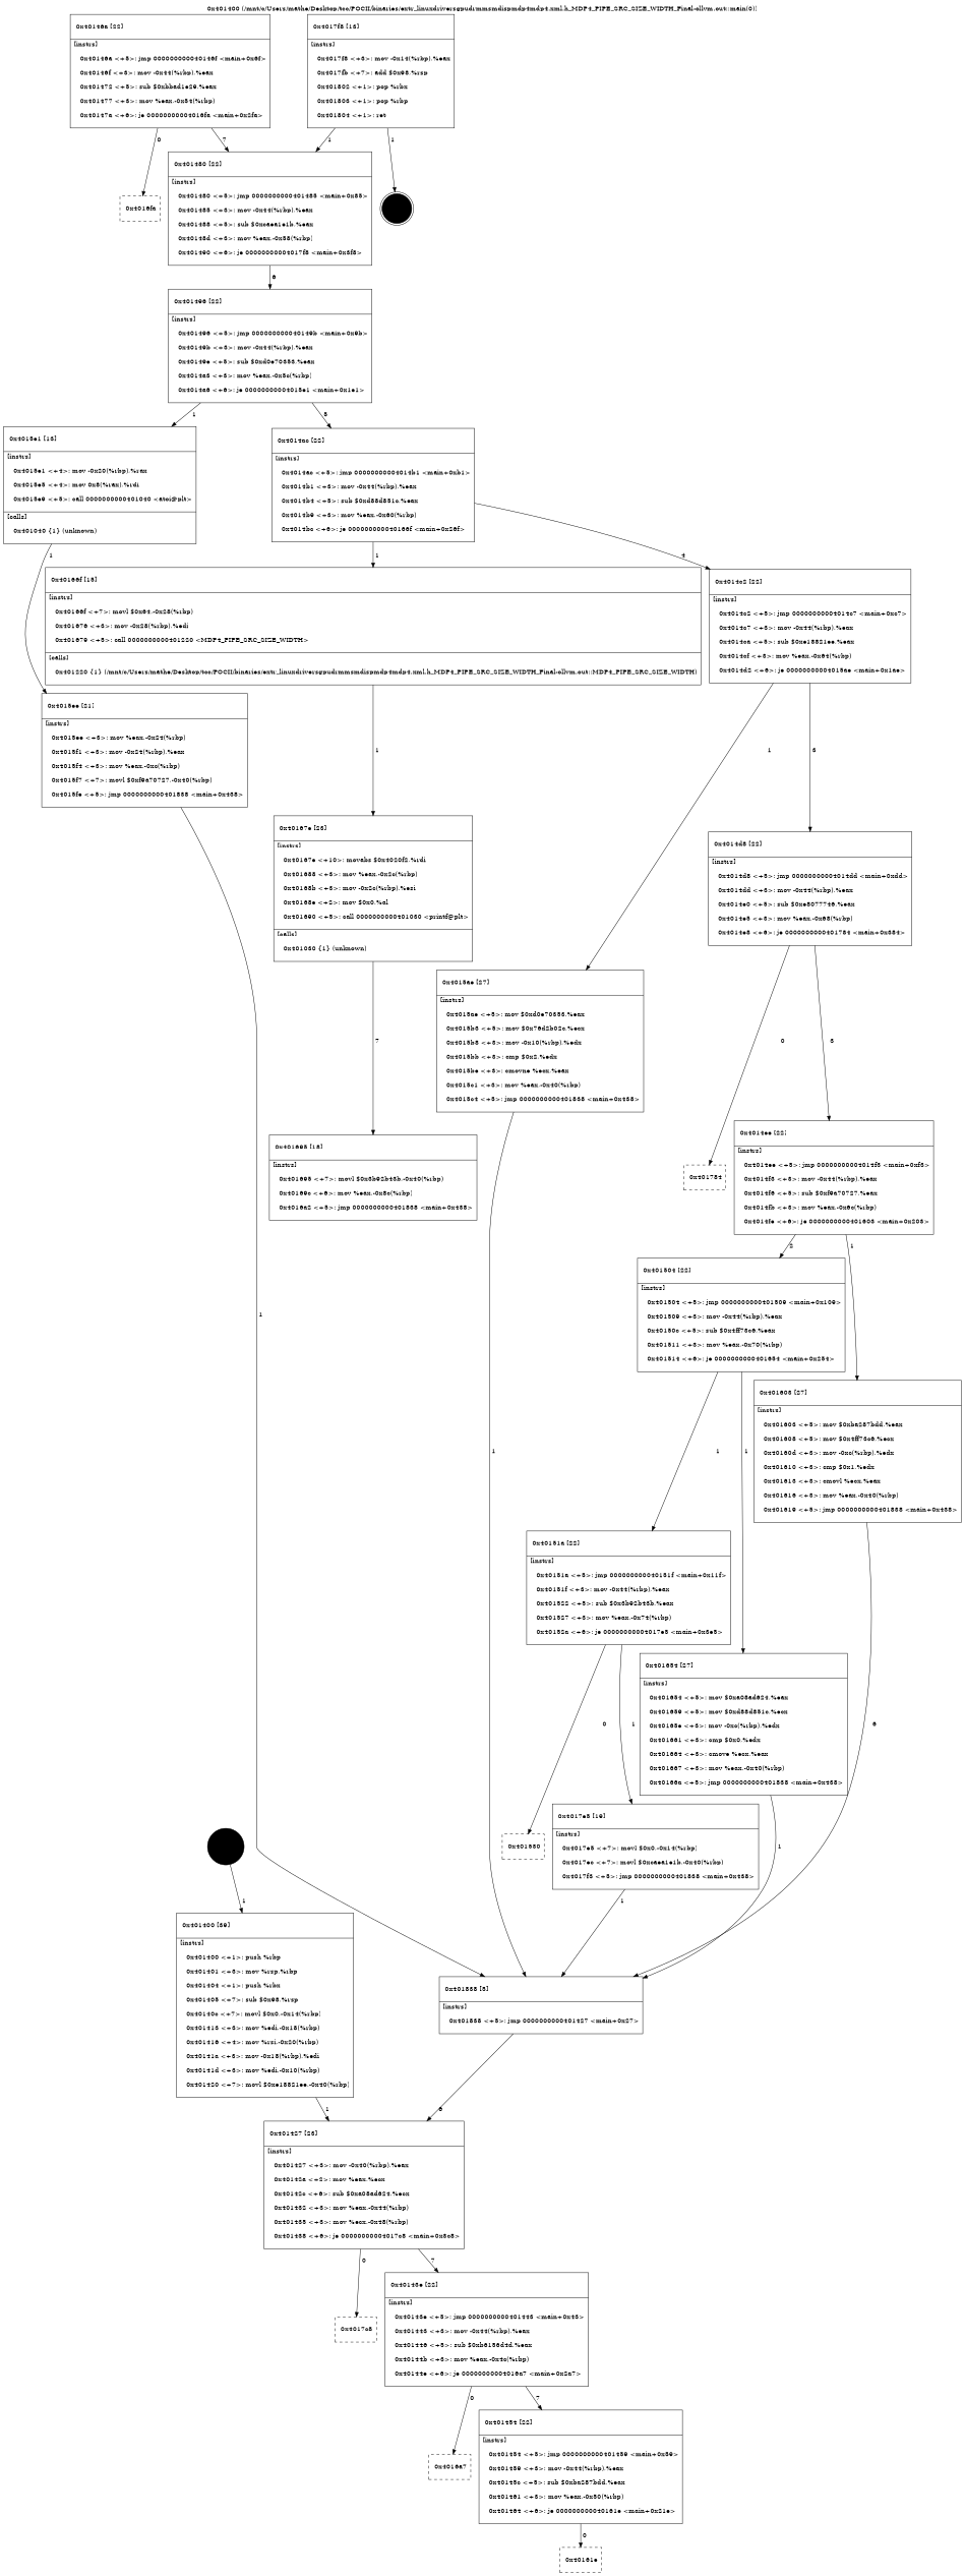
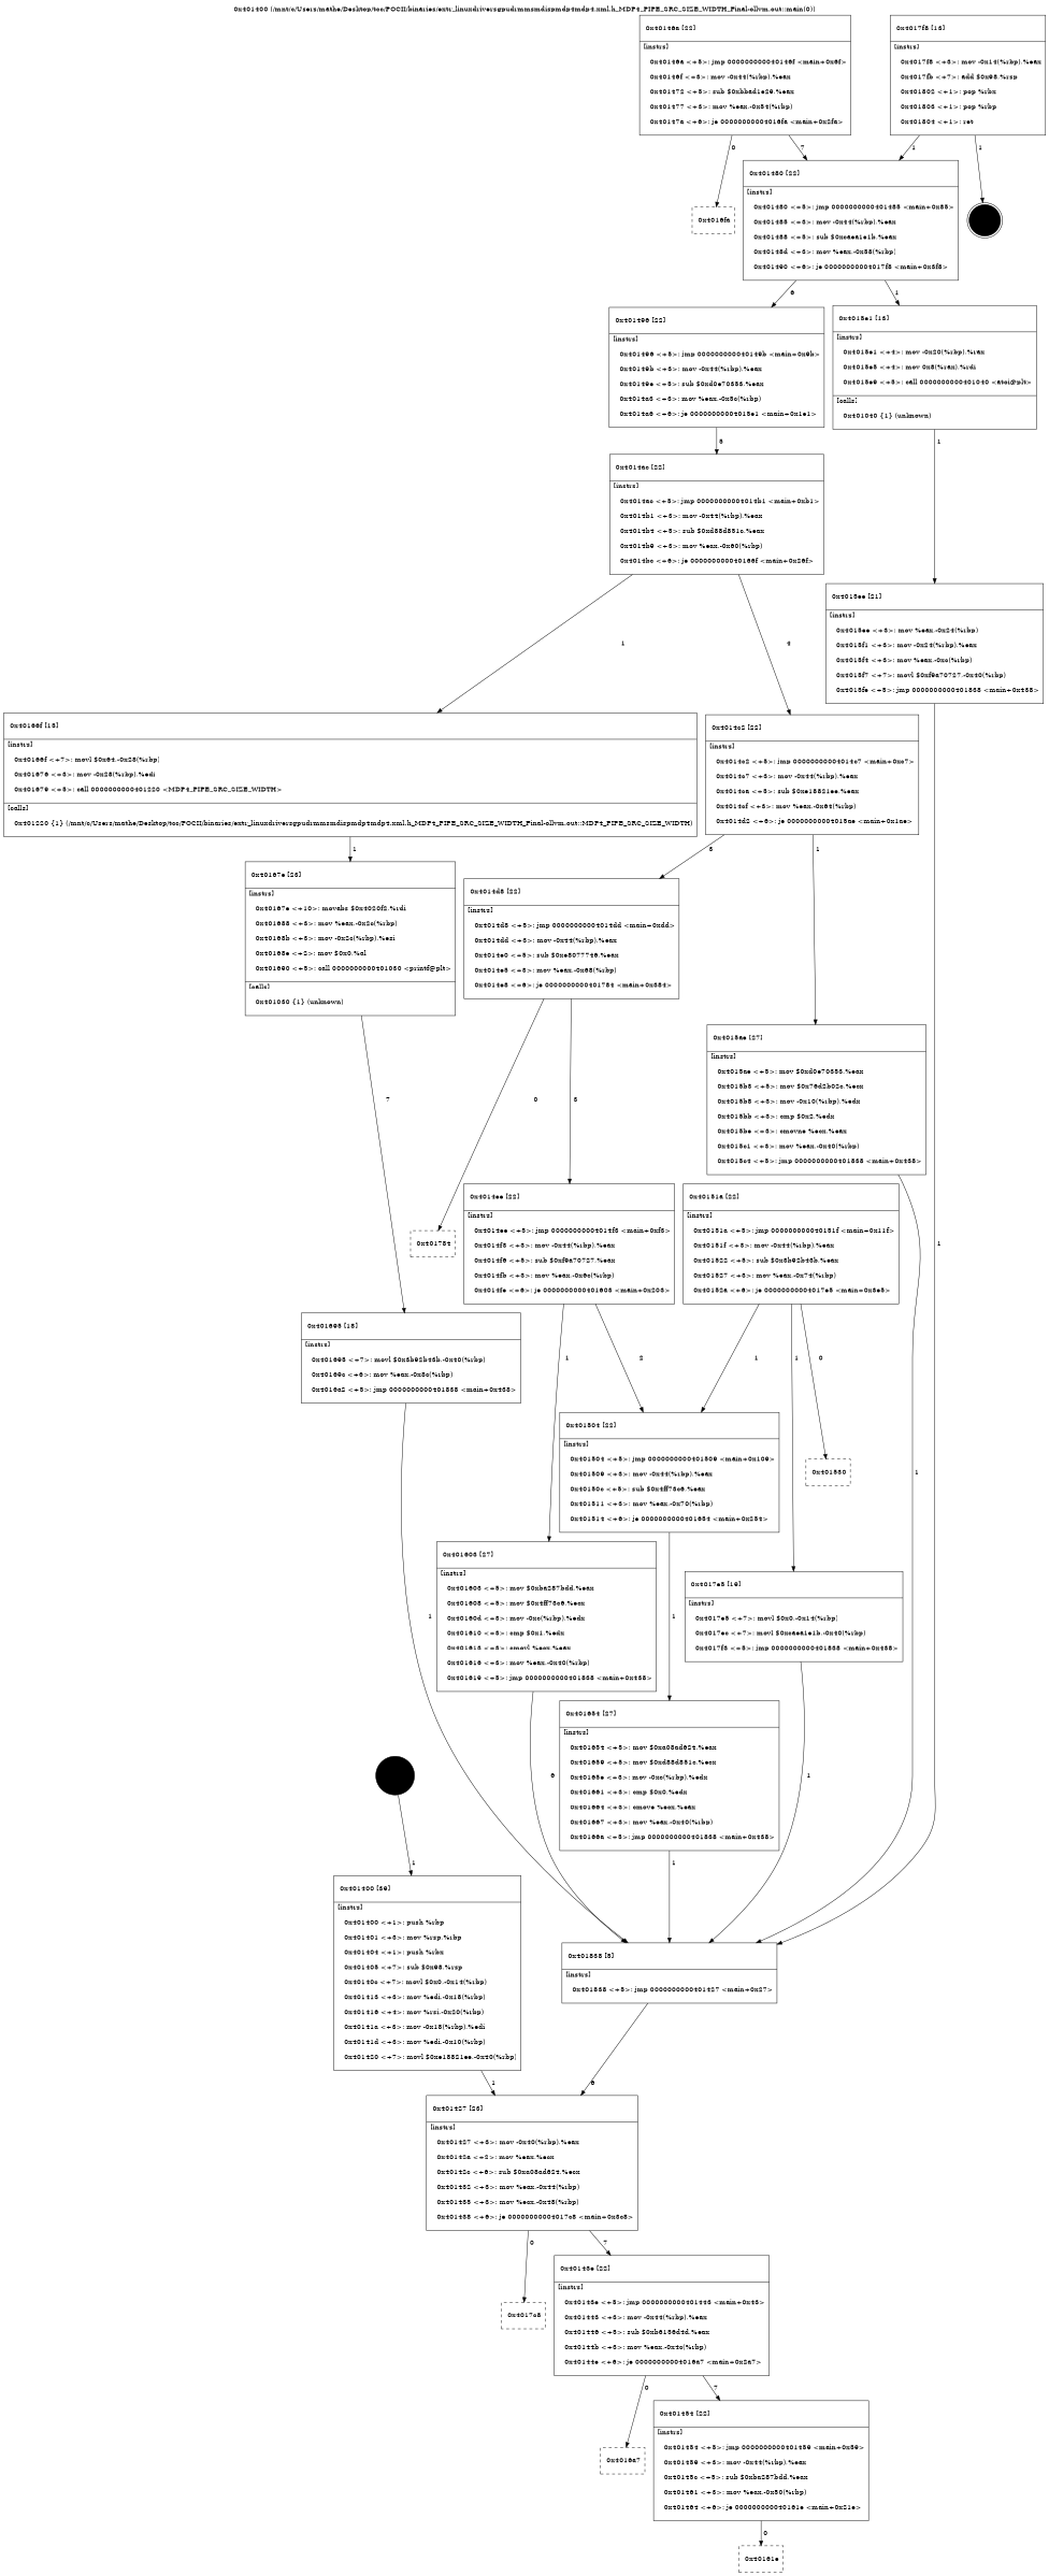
  digraph {
    label="0x401400 (/mnt/c/Users/mathe/Desktop/tcc/POCII/binaries/extr_linuxdriversgpudrmmsmdispmdp4mdp4.xml.h_MDP4_PIPE_SRC_SIZE_WIDTH_Final-ollvm.out::main(0))"
    labelloc=t
    node [shape=record]
    Entry [fillcolor=black height=0.3 shape=circle style=filled width=0.3]
    n2 [label="{\n     0x401400 [39]\l\n     | [instrs]\l\n     &nbsp;&nbsp;0x401400 \<+1\>: push %rbp\l\n     &nbsp;&nbsp;0x401401 \<+3\>: mov %rsp,%rbp\l\n     &nbsp;&nbsp;0x401404 \<+1\>: push %rbx\l\n     &nbsp;&nbsp;0x401405 \<+7\>: sub $0x98,%rsp\l\n     &nbsp;&nbsp;0x40140c \<+7\>: movl $0x0,-0x14(%rbp)\l\n     &nbsp;&nbsp;0x401413 \<+3\>: mov %edi,-0x18(%rbp)\l\n     &nbsp;&nbsp;0x401416 \<+4\>: mov %rsi,-0x20(%rbp)\l\n     &nbsp;&nbsp;0x40141a \<+3\>: mov -0x18(%rbp),%edi\l\n     &nbsp;&nbsp;0x40141d \<+3\>: mov %edi,-0x10(%rbp)\l\n     &nbsp;&nbsp;0x401420 \<+7\>: movl $0xe18821ee,-0x40(%rbp)\l\n  }"]
    n3 [label="{\n     0x401427 [23]\l\n     | [instrs]\l\n     &nbsp;&nbsp;0x401427 \<+3\>: mov -0x40(%rbp),%eax\l\n     &nbsp;&nbsp;0x40142a \<+2\>: mov %eax,%ecx\l\n     &nbsp;&nbsp;0x40142c \<+6\>: sub $0xa08ad624,%ecx\l\n     &nbsp;&nbsp;0x401432 \<+3\>: mov %eax,-0x44(%rbp)\l\n     &nbsp;&nbsp;0x401435 \<+3\>: mov %ecx,-0x48(%rbp)\l\n     &nbsp;&nbsp;0x401438 \<+6\>: je 00000000004017c8 \<main+0x3c8\>\l\n  }"]
    n4 [label="{\n     0x4017c8\l\n  }" style=dashed]
    n5 [label="{\n     0x40143e [22]\l\n     | [instrs]\l\n     &nbsp;&nbsp;0x40143e \<+5\>: jmp 0000000000401443 \<main+0x43\>\l\n     &nbsp;&nbsp;0x401443 \<+3\>: mov -0x44(%rbp),%eax\l\n     &nbsp;&nbsp;0x401446 \<+5\>: sub $0xb6156d4d,%eax\l\n     &nbsp;&nbsp;0x40144b \<+3\>: mov %eax,-0x4c(%rbp)\l\n     &nbsp;&nbsp;0x40144e \<+6\>: je 00000000004016a7 \<main+0x2a7\>\l\n  }"]
    n6 [label="{\n     0x4016a7\l\n  }" style=dashed]
    n7 [label="{\n     0x401454 [22]\l\n     | [instrs]\l\n     &nbsp;&nbsp;0x401454 \<+5\>: jmp 0000000000401459 \<main+0x59\>\l\n     &nbsp;&nbsp;0x401459 \<+3\>: mov -0x44(%rbp),%eax\l\n     &nbsp;&nbsp;0x40145c \<+5\>: sub $0xba287bdd,%eax\l\n     &nbsp;&nbsp;0x401461 \<+3\>: mov %eax,-0x50(%rbp)\l\n     &nbsp;&nbsp;0x401464 \<+6\>: je 000000000040161e \<main+0x21e\>\l\n  }"]
    n8 [label="{\n     0x40161e\l\n  }" style=dashed]
    Exit [fillcolor=black height=0.3 peripheries=2 shape=circle style=filled width=0.3]
    n10 [label="{\n     0x40146a [22]\l\n     | [instrs]\l\n     &nbsp;&nbsp;0x40146a \<+5\>: jmp 000000000040146f \<main+0x6f\>\l\n     &nbsp;&nbsp;0x40146f \<+3\>: mov -0x44(%rbp),%eax\l\n     &nbsp;&nbsp;0x401472 \<+5\>: sub $0xbbad1e29,%eax\l\n     &nbsp;&nbsp;0x401477 \<+3\>: mov %eax,-0x54(%rbp)\l\n     &nbsp;&nbsp;0x40147a \<+6\>: je 00000000004016fa \<main+0x2fa\>\l\n  }"]
    n11 [label="{\n     0x4016fa\l\n  }" style=dashed]
    n12 [label="{\n     0x401480 [22]\l\n     | [instrs]\l\n     &nbsp;&nbsp;0x401480 \<+5\>: jmp 0000000000401485 \<main+0x85\>\l\n     &nbsp;&nbsp;0x401485 \<+3\>: mov -0x44(%rbp),%eax\l\n     &nbsp;&nbsp;0x401488 \<+5\>: sub $0xcaea1e1b,%eax\l\n     &nbsp;&nbsp;0x40148d \<+3\>: mov %eax,-0x58(%rbp)\l\n     &nbsp;&nbsp;0x401490 \<+6\>: je 00000000004017f8 \<main+0x3f8\>\l\n  }"]
    n13 [label="{\n     0x401530\l\n  }" style=dashed]
    n14 [label="{\n     0x401496 [22]\l\n     | [instrs]\l\n     &nbsp;&nbsp;0x401496 \<+5\>: jmp 000000000040149b \<main+0x9b\>\l\n     &nbsp;&nbsp;0x40149b \<+3\>: mov -0x44(%rbp),%eax\l\n     &nbsp;&nbsp;0x40149e \<+5\>: sub $0xd0e70353,%eax\l\n     &nbsp;&nbsp;0x4014a3 \<+3\>: mov %eax,-0x5c(%rbp)\l\n     &nbsp;&nbsp;0x4014a6 \<+6\>: je 00000000004015e1 \<main+0x1e1\>\l\n  }"]
    n15 [label="{\n     0x4017e5 [19]\l\n     | [instrs]\l\n     &nbsp;&nbsp;0x4017e5 \<+7\>: movl $0x0,-0x14(%rbp)\l\n     &nbsp;&nbsp;0x4017ec \<+7\>: movl $0xcaea1e1b,-0x40(%rbp)\l\n     &nbsp;&nbsp;0x4017f3 \<+5\>: jmp 0000000000401838 \<main+0x438\>\l\n  }"]
    n16 [label="{\n     0x401838 [5]\l\n     | [instrs]\l\n     &nbsp;&nbsp;0x401838 \<+5\>: jmp 0000000000401427 \<main+0x27\>\l\n  }"]
    n17 [label="{\n     0x4017f8 [13]\l\n     | [instrs]\l\n     &nbsp;&nbsp;0x4017f8 \<+3\>: mov -0x14(%rbp),%eax\l\n     &nbsp;&nbsp;0x4017fb \<+7\>: add $0x98,%rsp\l\n     &nbsp;&nbsp;0x401802 \<+1\>: pop %rbx\l\n     &nbsp;&nbsp;0x401803 \<+1\>: pop %rbp\l\n     &nbsp;&nbsp;0x401804 \<+1\>: ret\l\n  }"]
    n18 [label="{\n     0x4015e1 [13]\l\n     | [instrs]\l\n     &nbsp;&nbsp;0x4015e1 \<+4\>: mov -0x20(%rbp),%rax\l\n     &nbsp;&nbsp;0x4015e5 \<+4\>: mov 0x8(%rax),%rdi\l\n     &nbsp;&nbsp;0x4015e9 \<+5\>: call 0000000000401040 \<atoi@plt\>\l\n     | [calls]\l\n     &nbsp;&nbsp;0x401040 \{1\} (unknown)\l\n  }"]
    n19 [label="{\n     0x4014ac [22]\l\n     | [instrs]\l\n     &nbsp;&nbsp;0x4014ac \<+5\>: jmp 00000000004014b1 \<main+0xb1\>\l\n     &nbsp;&nbsp;0x4014b1 \<+3\>: mov -0x44(%rbp),%eax\l\n     &nbsp;&nbsp;0x4014b4 \<+5\>: sub $0xd88d851c,%eax\l\n     &nbsp;&nbsp;0x4014b9 \<+3\>: mov %eax,-0x60(%rbp)\l\n     &nbsp;&nbsp;0x4014bc \<+6\>: je 000000000040166f \<main+0x26f\>\l\n  }"]
    n20 [label="{\n     0x401695 [18]\l\n     | [instrs]\l\n     &nbsp;&nbsp;0x401695 \<+7\>: movl $0x3b92b43b,-0x40(%rbp)\l\n     &nbsp;&nbsp;0x40169c \<+6\>: mov %eax,-0x8c(%rbp)\l\n     &nbsp;&nbsp;0x4016a2 \<+5\>: jmp 0000000000401838 \<main+0x438\>\l\n  }"]
    n21 [label="{\n     0x4015ee [21]\l\n     | [instrs]\l\n     &nbsp;&nbsp;0x4015ee \<+3\>: mov %eax,-0x24(%rbp)\l\n     &nbsp;&nbsp;0x4015f1 \<+3\>: mov -0x24(%rbp),%eax\l\n     &nbsp;&nbsp;0x4015f4 \<+3\>: mov %eax,-0xc(%rbp)\l\n     &nbsp;&nbsp;0x4015f7 \<+7\>: movl $0xf9a70727,-0x40(%rbp)\l\n     &nbsp;&nbsp;0x4015fe \<+5\>: jmp 0000000000401838 \<main+0x438\>\l\n  }"]
    n22 [label="{\n     0x40166f [15]\l\n     | [instrs]\l\n     &nbsp;&nbsp;0x40166f \<+7\>: movl $0x64,-0x28(%rbp)\l\n     &nbsp;&nbsp;0x401676 \<+3\>: mov -0x28(%rbp),%edi\l\n     &nbsp;&nbsp;0x401679 \<+5\>: call 0000000000401220 \<MDP4_PIPE_SRC_SIZE_WIDTH\>\l\n     | [calls]\l\n     &nbsp;&nbsp;0x401220 \{1\} (/mnt/c/Users/mathe/Desktop/tcc/POCII/binaries/extr_linuxdriversgpudrmmsmdispmdp4mdp4.xml.h_MDP4_PIPE_SRC_SIZE_WIDTH_Final-ollvm.out::MDP4_PIPE_SRC_SIZE_WIDTH)\l\n  }"]
    n23 [label="{\n     0x4014c2 [22]\l\n     | [instrs]\l\n     &nbsp;&nbsp;0x4014c2 \<+5\>: jmp 00000000004014c7 \<main+0xc7\>\l\n     &nbsp;&nbsp;0x4014c7 \<+3\>: mov -0x44(%rbp),%eax\l\n     &nbsp;&nbsp;0x4014ca \<+5\>: sub $0xe18821ee,%eax\l\n     &nbsp;&nbsp;0x4014cf \<+3\>: mov %eax,-0x64(%rbp)\l\n     &nbsp;&nbsp;0x4014d2 \<+6\>: je 00000000004015ae \<main+0x1ae\>\l\n  }"]
    n24 [label="{\n     0x40167e [23]\l\n     | [instrs]\l\n     &nbsp;&nbsp;0x40167e \<+10\>: movabs $0x4020f2,%rdi\l\n     &nbsp;&nbsp;0x401688 \<+3\>: mov %eax,-0x2c(%rbp)\l\n     &nbsp;&nbsp;0x40168b \<+3\>: mov -0x2c(%rbp),%esi\l\n     &nbsp;&nbsp;0x40168e \<+2\>: mov $0x0,%al\l\n     &nbsp;&nbsp;0x401690 \<+5\>: call 0000000000401030 \<printf@plt\>\l\n     | [calls]\l\n     &nbsp;&nbsp;0x401030 \{1\} (unknown)\l\n  }"]
    n25 [label="{\n     0x4015ae [27]\l\n     | [instrs]\l\n     &nbsp;&nbsp;0x4015ae \<+5\>: mov $0xd0e70353,%eax\l\n     &nbsp;&nbsp;0x4015b3 \<+5\>: mov $0x76d2b02c,%ecx\l\n     &nbsp;&nbsp;0x4015b8 \<+3\>: mov -0x10(%rbp),%edx\l\n     &nbsp;&nbsp;0x4015bb \<+3\>: cmp $0x2,%edx\l\n     &nbsp;&nbsp;0x4015be \<+3\>: cmovne %ecx,%eax\l\n     &nbsp;&nbsp;0x4015c1 \<+3\>: mov %eax,-0x40(%rbp)\l\n     &nbsp;&nbsp;0x4015c4 \<+5\>: jmp 0000000000401838 \<main+0x438\>\l\n  }"]
    n26 [label="{\n     0x4014d8 [22]\l\n     | [instrs]\l\n     &nbsp;&nbsp;0x4014d8 \<+5\>: jmp 00000000004014dd \<main+0xdd\>\l\n     &nbsp;&nbsp;0x4014dd \<+3\>: mov -0x44(%rbp),%eax\l\n     &nbsp;&nbsp;0x4014e0 \<+5\>: sub $0xe8077746,%eax\l\n     &nbsp;&nbsp;0x4014e5 \<+3\>: mov %eax,-0x68(%rbp)\l\n     &nbsp;&nbsp;0x4014e8 \<+6\>: je 0000000000401784 \<main+0x384\>\l\n  }"]
    n27 [label="{\n     0x40151a [22]\l\n     | [instrs]\l\n     &nbsp;&nbsp;0x40151a \<+5\>: jmp 000000000040151f \<main+0x11f\>\l\n     &nbsp;&nbsp;0x40151f \<+3\>: mov -0x44(%rbp),%eax\l\n     &nbsp;&nbsp;0x401522 \<+5\>: sub $0x3b92b43b,%eax\l\n     &nbsp;&nbsp;0x401527 \<+3\>: mov %eax,-0x74(%rbp)\l\n     &nbsp;&nbsp;0x40152a \<+6\>: je 00000000004017e5 \<main+0x3e5\>\l\n  }"]
    n28 [label="{\n     0x401784\l\n  }" style=dashed]
    n29 [label="{\n     0x4014ee [22]\l\n     | [instrs]\l\n     &nbsp;&nbsp;0x4014ee \<+5\>: jmp 00000000004014f3 \<main+0xf3\>\l\n     &nbsp;&nbsp;0x4014f3 \<+3\>: mov -0x44(%rbp),%eax\l\n     &nbsp;&nbsp;0x4014f6 \<+5\>: sub $0xf9a70727,%eax\l\n     &nbsp;&nbsp;0x4014fb \<+3\>: mov %eax,-0x6c(%rbp)\l\n     &nbsp;&nbsp;0x4014fe \<+6\>: je 0000000000401603 \<main+0x203\>\l\n  }"]
    n30 [label="{\n     0x401654 [27]\l\n     | [instrs]\l\n     &nbsp;&nbsp;0x401654 \<+5\>: mov $0xa08ad624,%eax\l\n     &nbsp;&nbsp;0x401659 \<+5\>: mov $0xd88d851c,%ecx\l\n     &nbsp;&nbsp;0x40165e \<+3\>: mov -0xc(%rbp),%edx\l\n     &nbsp;&nbsp;0x401661 \<+3\>: cmp $0x0,%edx\l\n     &nbsp;&nbsp;0x401664 \<+3\>: cmove %ecx,%eax\l\n     &nbsp;&nbsp;0x401667 \<+3\>: mov %eax,-0x40(%rbp)\l\n     &nbsp;&nbsp;0x40166a \<+5\>: jmp 0000000000401838 \<main+0x438\>\l\n  }"]
    n31 [label="{\n     0x401504 [22]\l\n     | [instrs]\l\n     &nbsp;&nbsp;0x401504 \<+5\>: jmp 0000000000401509 \<main+0x109\>\l\n     &nbsp;&nbsp;0x401509 \<+3\>: mov -0x44(%rbp),%eax\l\n     &nbsp;&nbsp;0x40150c \<+5\>: sub $0x4ff73c6,%eax\l\n     &nbsp;&nbsp;0x401511 \<+3\>: mov %eax,-0x70(%rbp)\l\n     &nbsp;&nbsp;0x401514 \<+6\>: je 0000000000401654 \<main+0x254\>\l\n  }"]
    n32 [label="{\n     0x401603 [27]\l\n     | [instrs]\l\n     &nbsp;&nbsp;0x401603 \<+5\>: mov $0xba287bdd,%eax\l\n     &nbsp;&nbsp;0x401608 \<+5\>: mov $0x4ff73c6,%ecx\l\n     &nbsp;&nbsp;0x40160d \<+3\>: mov -0xc(%rbp),%edx\l\n     &nbsp;&nbsp;0x401610 \<+3\>: cmp $0x1,%edx\l\n     &nbsp;&nbsp;0x401613 \<+3\>: cmovl %ecx,%eax\l\n     &nbsp;&nbsp;0x401616 \<+3\>: mov %eax,-0x40(%rbp)\l\n     &nbsp;&nbsp;0x401619 \<+5\>: jmp 0000000000401838 \<main+0x438\>\l\n  }"]
    Entry -> n2 [label=" 1"]
    n2 -> n3 [label=" 1"]
    n3 -> n4 [label=" 0"]
    n3 -> n5 [label=" 7"]
    n5 -> n6 [label=" 0"]
    n5 -> n7 [label=" 7"]
    n7 -> n8 [label=" 0"]
    n10 -> n11 [label=" 0"]
    n10 -> n12 [label=" 7"]
    n12 -> n14 [label=" 6"]
-   n14 -> n18 [label=" 1"]
+   n12 -> n18 [label=" 1"]
    n14 -> n19 [label=" 5"]
    n15 -> n16 [label=" 1"]
    n16 -> n3 [label=" 6"]
    n17 -> Exit [label=" 1"]
    n17 -> n12 [label=" 1"]
    n18 -> n21 [label=" 1"]
    n19 -> n22 [label=" 1"]
    n19 -> n23 [label=" 4"]
+   n20 -> n16 [label=" 1"]
    n21 -> n16 [label=" 1"]
    n22 -> n24 [label=" 1"]
    n23 -> n25 [label=" 1"]
    n23 -> n26 [label=" 3"]
    n24 -> n20 [label=" 7"]
    n25 -> n16 [label=" 1"]
    n26 -> n28 [label=" 0"]
    n26 -> n29 [label=" 3"]
    n27 -> n13 [label=" 0"]
    n27 -> n15 [label=" 1"]
    n29 -> n31 [label=" 2"]
    n29 -> n32 [label=" 1"]
    n30 -> n16 [label=" 1"]
-   n31 -> n27 [label=" 1"]
+   n27 -> n31 [label=" 1"]
    n31 -> n30 [label=" 1"]
    n32 -> n16 [label=" 6"]
  }
